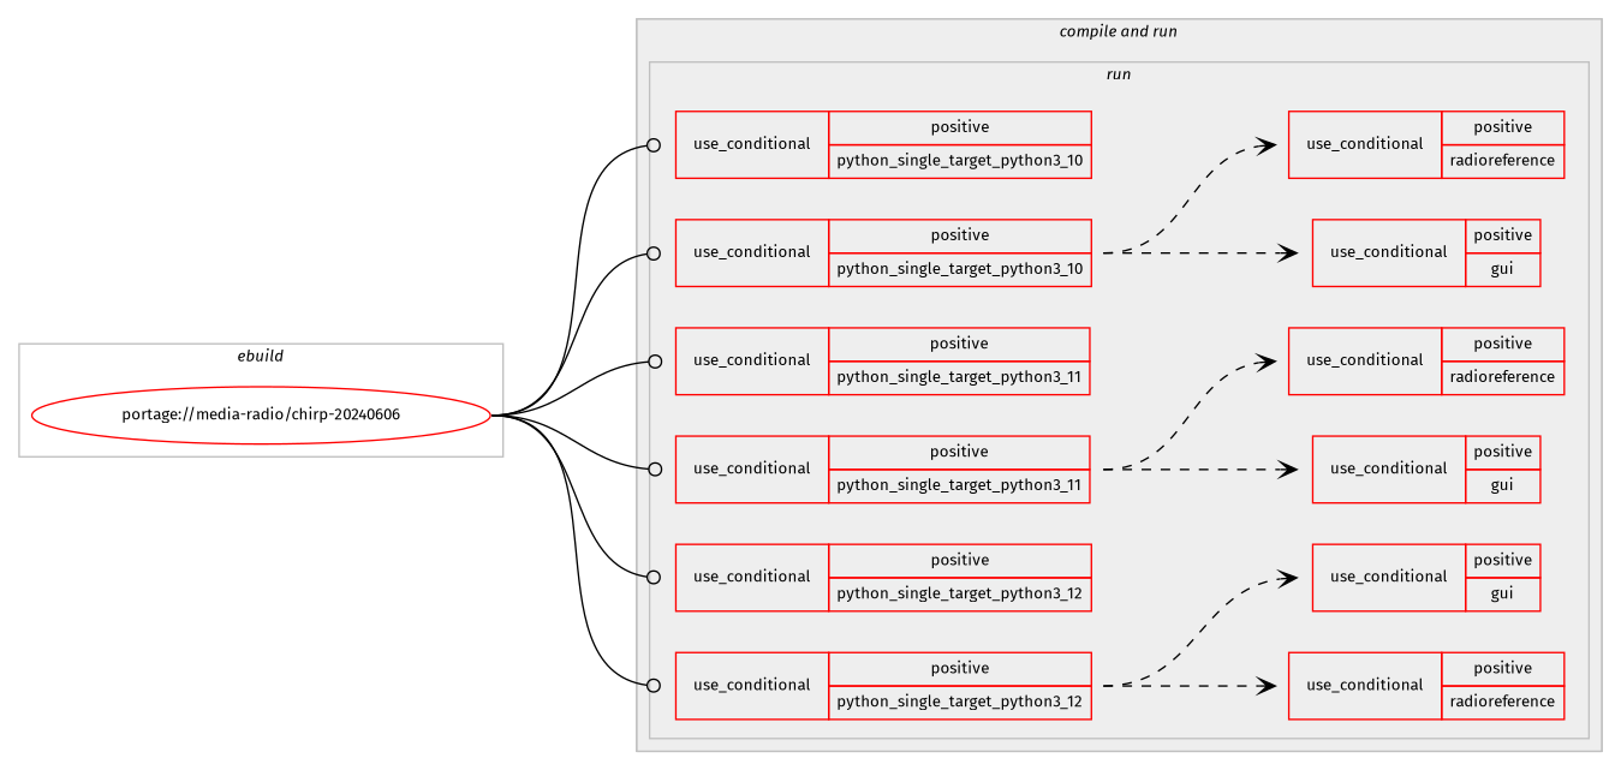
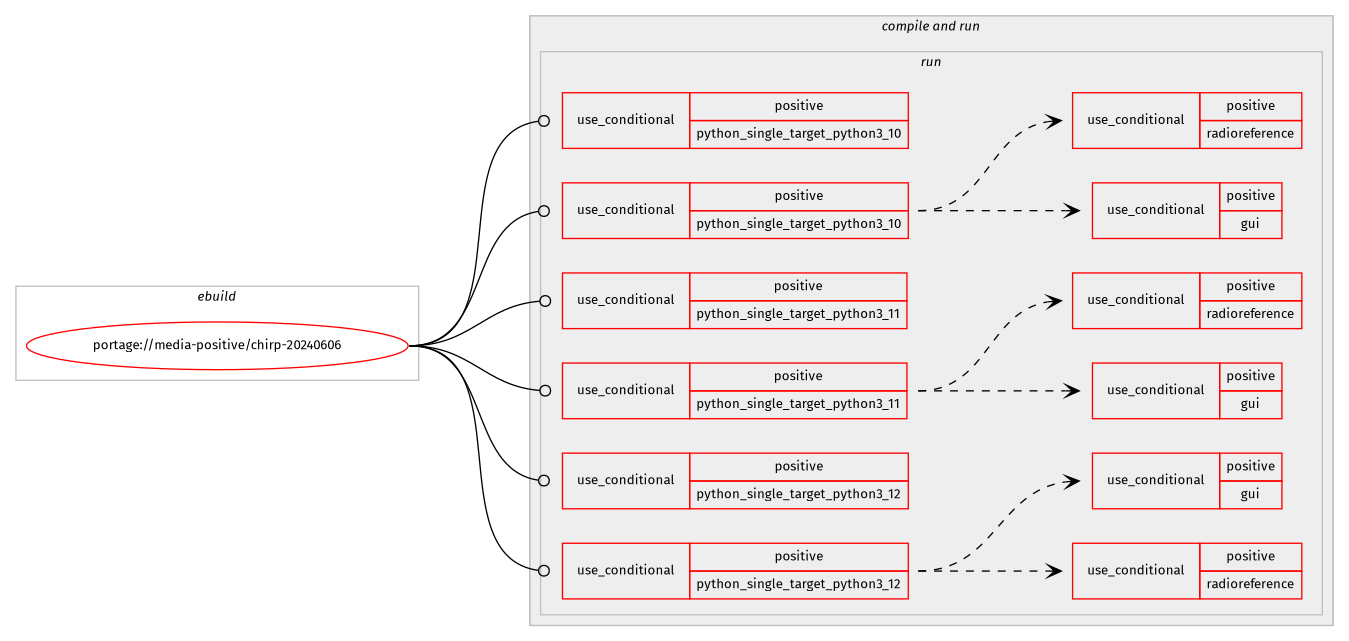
  digraph {
    compound=true
    concentrate=true
    fontname="Fira Sans"
    fontsize=10
    newrank=true
    rankdir=LR
    ranksep=1.5
    node [color=red fontname="Fira Sans" fontsize=10 shape=none]
    edge [arrowhead=odot headport=w style=solid tailport=e weight=20 fontname="Fira Sans"]
-   n1 [label="portage://media-radio/chirp-20240606" width=4 shape=""]
+   n1 [label="portage://media-positive/chirp-20240606" width=4 shape=""]
    n2 [label=<<TABLE BORDER="0" CELLBORDER="1" CELLSPACING="0" CELLPADDING="4"><TR><TD ROWSPAN="3" CELLPADDING="10">use_conditional</TD></TR><TR><TD>positive</TD></TR><TR><TD>python_single_target_python3_10</TD></TR></TABLE>>]
    n3 [label=<<TABLE BORDER="0" CELLBORDER="1" CELLSPACING="0" CELLPADDING="4"><TR><TD ROWSPAN="3" CELLPADDING="10">use_conditional</TD></TR><TR><TD>positive</TD></TR><TR><TD>gui</TD></TR></TABLE>>]
    n4 [label=<<TABLE BORDER="0" CELLBORDER="1" CELLSPACING="0" CELLPADDING="4"><TR><TD ROWSPAN="3" CELLPADDING="10">use_conditional</TD></TR><TR><TD>positive</TD></TR><TR><TD>radioreference</TD></TR></TABLE>>]
    n5 [label=<<TABLE BORDER="0" CELLBORDER="1" CELLSPACING="0" CELLPADDING="4"><TR><TD ROWSPAN="3" CELLPADDING="10">use_conditional</TD></TR><TR><TD>positive</TD></TR><TR><TD>python_single_target_python3_10</TD></TR></TABLE>>]
    n6 [label=<<TABLE BORDER="0" CELLBORDER="1" CELLSPACING="0" CELLPADDING="4"><TR><TD ROWSPAN="3" CELLPADDING="10">use_conditional</TD></TR><TR><TD>positive</TD></TR><TR><TD>python_single_target_python3_11</TD></TR></TABLE>>]
    n7 [label=<<TABLE BORDER="0" CELLBORDER="1" CELLSPACING="0" CELLPADDING="4"><TR><TD ROWSPAN="3" CELLPADDING="10">use_conditional</TD></TR><TR><TD>positive</TD></TR><TR><TD>gui</TD></TR></TABLE>>]
    n8 [label=<<TABLE BORDER="0" CELLBORDER="1" CELLSPACING="0" CELLPADDING="4"><TR><TD ROWSPAN="3" CELLPADDING="10">use_conditional</TD></TR><TR><TD>positive</TD></TR><TR><TD>radioreference</TD></TR></TABLE>>]
    n9 [label=<<TABLE BORDER="0" CELLBORDER="1" CELLSPACING="0" CELLPADDING="4"><TR><TD ROWSPAN="3" CELLPADDING="10">use_conditional</TD></TR><TR><TD>positive</TD></TR><TR><TD>python_single_target_python3_11</TD></TR></TABLE>>]
    n10 [label=<<TABLE BORDER="0" CELLBORDER="1" CELLSPACING="0" CELLPADDING="4"><TR><TD ROWSPAN="3" CELLPADDING="10">use_conditional</TD></TR><TR><TD>positive</TD></TR><TR><TD>python_single_target_python3_12</TD></TR></TABLE>>]
    n11 [label=<<TABLE BORDER="0" CELLBORDER="1" CELLSPACING="0" CELLPADDING="4"><TR><TD ROWSPAN="3" CELLPADDING="10">use_conditional</TD></TR><TR><TD>positive</TD></TR><TR><TD>radioreference</TD></TR></TABLE>>]
    n12 [label=<<TABLE BORDER="0" CELLBORDER="1" CELLSPACING="0" CELLPADDING="4"><TR><TD ROWSPAN="3" CELLPADDING="10">use_conditional</TD></TR><TR><TD>positive</TD></TR><TR><TD>gui</TD></TR></TABLE>>]
    n13 [label=<<TABLE BORDER="0" CELLBORDER="1" CELLSPACING="0" CELLPADDING="4"><TR><TD ROWSPAN="3" CELLPADDING="10">use_conditional</TD></TR><TR><TD>positive</TD></TR><TR><TD>python_single_target_python3_12</TD></TR></TABLE>>]
    subgraph cluster_1 {
      color=gray
      label=<<i>ebuild</i>>
      rank=same
      n1
    }
    subgraph cluster_2 {
      color=gray
      label=<<i>dependencies</i>>
      subgraph cluster_3 {
        color=gray
        fillcolor="#eeeeee"
        label=<<i>compile</i>>
        style=filled
      }
      subgraph cluster_4 {
        color=gray
        fillcolor="#eeeeee"
        label=<<i>compile and run</i>>
        style=filled
      }
      subgraph cluster_5 {
        color=gray
        fillcolor="#eeeeee"
        label=<<i>run</i>>
        style=filled
        subgraph sub_6 {
          color=gray
          fillcolor="#eeeeee"
          label=<<i>run</i>>
          style=filled
          n2
        }
        subgraph sub_7 {
          color=gray
          fillcolor="#eeeeee"
          label=<<i>run</i>>
          style=filled
          n5
          subgraph sub_8 {
            color=gray
            fillcolor="#eeeeee"
            label=<<i>run</i>>
            style=filled
            n3
          }
          subgraph sub_9 {
            color=gray
            fillcolor="#eeeeee"
            label=<<i>run</i>>
            style=filled
            n4
          }
        }
        subgraph sub_10 {
          color=gray
          fillcolor="#eeeeee"
          label=<<i>run</i>>
          style=filled
          n6
        }
        subgraph sub_11 {
          color=gray
          fillcolor="#eeeeee"
          label=<<i>run</i>>
          style=filled
          n9
          subgraph sub_12 {
            color=gray
            fillcolor="#eeeeee"
            label=<<i>run</i>>
            style=filled
            n7
          }
          subgraph sub_13 {
            color=gray
            fillcolor="#eeeeee"
            label=<<i>run</i>>
            style=filled
            n8
          }
        }
        subgraph sub_14 {
          color=gray
          fillcolor="#eeeeee"
          label=<<i>run</i>>
          style=filled
          n10
        }
        subgraph sub_15 {
          color=gray
          fillcolor="#eeeeee"
          label=<<i>run</i>>
          style=filled
          n13
          subgraph sub_16 {
            color=gray
            fillcolor="#eeeeee"
            label=<<i>run</i>>
            style=filled
            n11
          }
          subgraph sub_17 {
            color=gray
            fillcolor="#eeeeee"
            label=<<i>run</i>>
            style=filled
            n12
          }
        }
      }
    }
    subgraph cluster_18 {
      color=gray
      label=<<i>candidates</i>>
      rank=same
    }
    n1 -> n2
    n1 -> n5
    n1 -> n6
    n1 -> n9
    n1 -> n10
    n1 -> n13
    n5 -> n3 [arrowhead=vee style=dashed]
    n5 -> n4 [arrowhead=vee style=dashed]
    n9 -> n7 [arrowhead=vee style=dashed]
    n9 -> n8 [arrowhead=vee style=dashed]
    n13 -> n11 [arrowhead=vee style=dashed]
    n13 -> n12 [arrowhead=vee style=dashed]
  }
